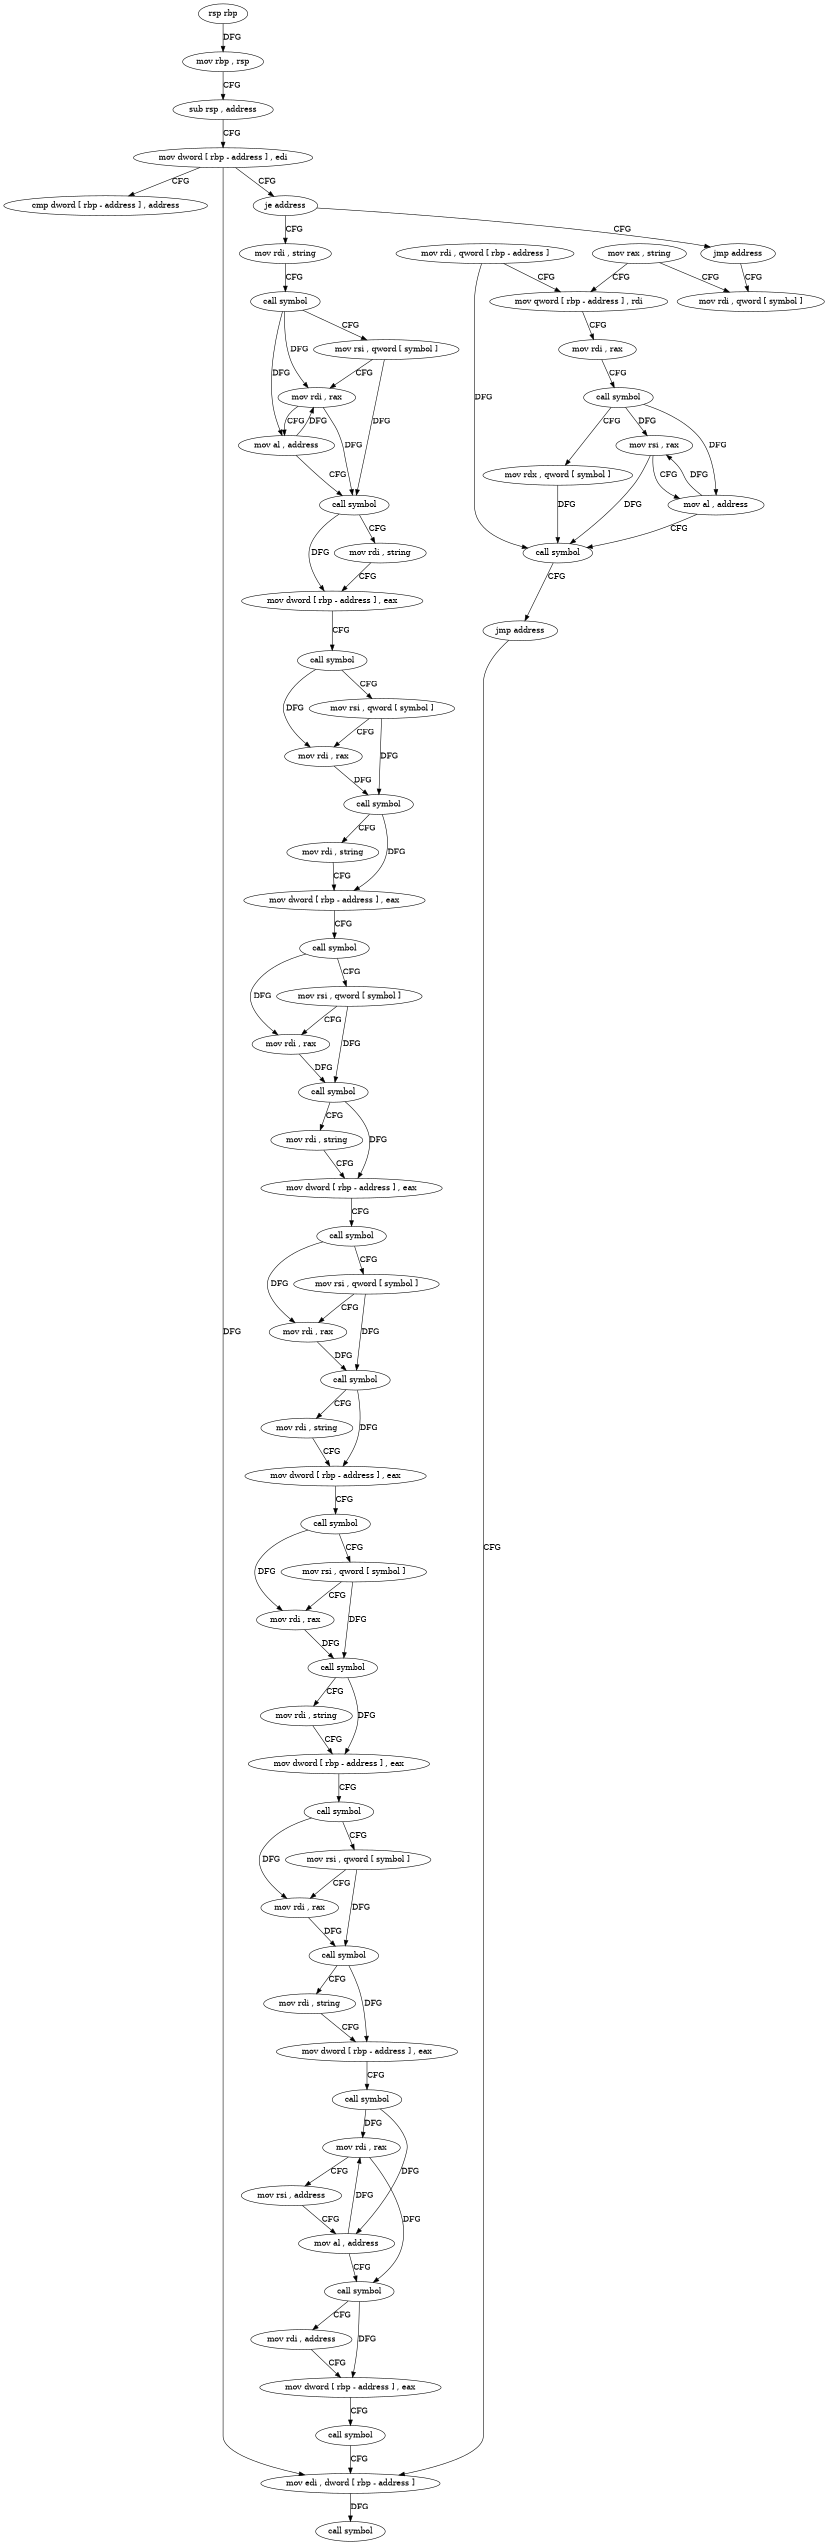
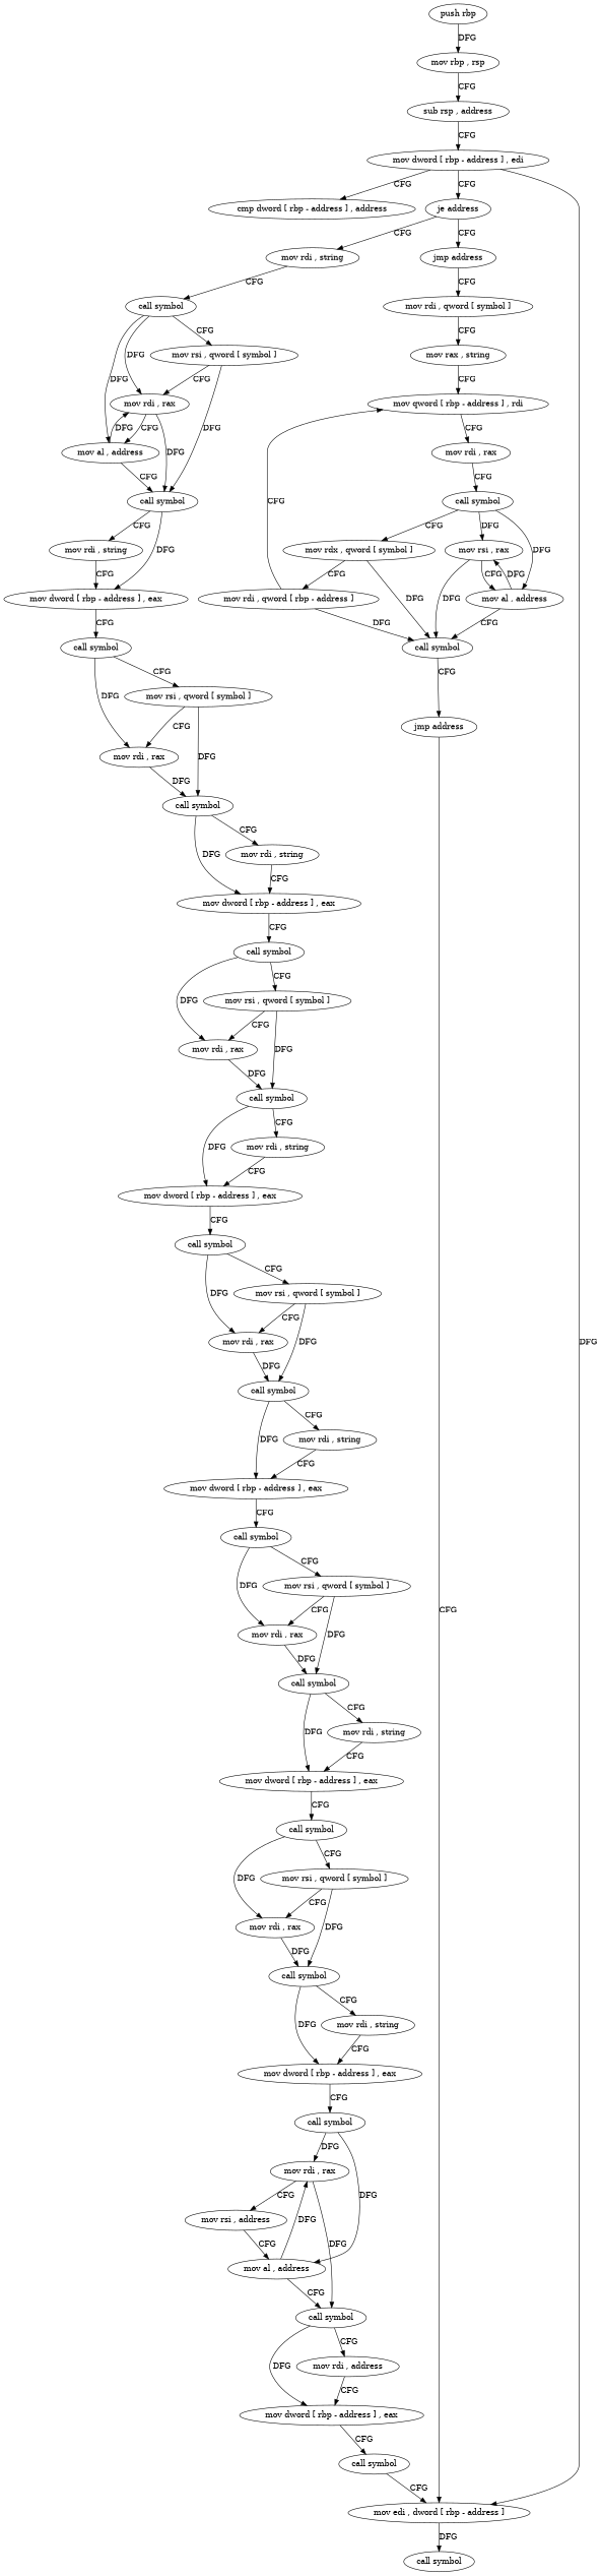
  digraph {
    fontname="DejaVu Serif"
    node [fontname="DejaVu Serif"]
    edge [fontname="DejaVu Serif"]
-   n1 [label="rsp rbp"]
+   n1 [label="push rbp"]
    n2 [label="mov rbp , rsp"]
    n3 [label="sub rsp , address"]
    n4 [label="mov dword [ rbp - address ] , edi"]
    n5 [label="cmp dword [ rbp - address ] , address"]
    n6 [label="je address"]
    n7 [label="mov edi , dword [ rbp - address ]"]
    n8 [label="mov rdi , string"]
    n9 [label="jmp address"]
    n10 [label="call symbol"]
    n11 [label="call symbol"]
    n12 [label="mov rdi , qword [ symbol ]"]
    n13 [label="mov rsi , qword [ symbol ]"]
    n14 [label="mov rdi , rax"]
    n15 [label="mov al , address"]
    n16 [label="mov rax , string"]
    n17 [label="call symbol"]
    n18 [label="mov rdi , string"]
    n19 [label="mov dword [ rbp - address ] , eax"]
    n20 [label="call symbol"]
    n21 [label="mov rsi , qword [ symbol ]"]
    n22 [label="mov rdi , rax"]
    n23 [label="call symbol"]
    n24 [label="mov rdi , string"]
    n25 [label="mov dword [ rbp - address ] , eax"]
    n26 [label="call symbol"]
    n27 [label="mov rsi , qword [ symbol ]"]
    n28 [label="mov rdi , rax"]
    n29 [label="call symbol"]
    n30 [label="mov rdi , string"]
    n31 [label="mov dword [ rbp - address ] , eax"]
    n32 [label="call symbol"]
    n33 [label="mov rsi , qword [ symbol ]"]
    n34 [label="mov rdi , rax"]
    n35 [label="call symbol"]
    n36 [label="mov rdi , string"]
    n37 [label="mov dword [ rbp - address ] , eax"]
    n38 [label="call symbol"]
    n39 [label="mov rsi , qword [ symbol ]"]
    n40 [label="mov rdi , rax"]
    n41 [label="call symbol"]
    n42 [label="mov rdi , string"]
    n43 [label="mov dword [ rbp - address ] , eax"]
    n44 [label="call symbol"]
    n45 [label="mov rsi , qword [ symbol ]"]
    n46 [label="mov rdi , rax"]
    n47 [label="call symbol"]
    n48 [label="mov rdi , string"]
    n49 [label="mov dword [ rbp - address ] , eax"]
    n50 [label="call symbol"]
    n51 [label="mov rdi , rax"]
    n52 [label="mov al , address"]
    n53 [label="mov rsi , address"]
    n54 [label="call symbol"]
    n55 [label="mov rdi , address"]
    n56 [label="mov dword [ rbp - address ] , eax"]
    n57 [label="call symbol"]
    n58 [label="mov qword [ rbp - address ] , rdi"]
    n59 [label="mov rdi , rax"]
    n60 [label="call symbol"]
    n61 [label="mov rdx , qword [ symbol ]"]
    n62 [label="mov rsi , rax"]
    n63 [label="mov al , address"]
    n64 [label="mov rdi , qword [ rbp - address ]"]
    n65 [label="call symbol"]
    n66 [label="jmp address"]
    n1 -> n2 [label=DFG]
    n2 -> n3 [label=CFG]
    n3 -> n4 [label=CFG]
    n4 -> n5 [label=CFG]
    n4 -> n6 [label=CFG]
    n4 -> n7 [label=DFG]
    n6 -> n8 [label=CFG]
    n6 -> n9 [label=CFG]
    n7 -> n10 [label=DFG]
    n8 -> n11 [label=CFG]
    n9 -> n12 [label=CFG]
    n11 -> n13 [label=CFG]
    n11 -> n14 [label=DFG]
    n11 -> n15 [label=DFG]
-   n16 -> n12 [label=CFG]
+   n12 -> n16 [label=CFG]
    n13 -> n14 [label=CFG]
    n13 -> n17 [label=DFG]
    n14 -> n15 [label=CFG]
    n14 -> n17 [label=DFG]
    n15 -> n14 [label=DFG]
    n15 -> n17 [label=CFG]
    n16 -> n58 [label=CFG]
    n17 -> n18 [label=CFG]
    n17 -> n19 [label=DFG]
    n18 -> n19 [label=CFG]
    n19 -> n20 [label=CFG]
    n20 -> n21 [label=CFG]
    n20 -> n22 [label=DFG]
    n21 -> n22 [label=CFG]
    n21 -> n23 [label=DFG]
    n22 -> n23 [label=DFG]
    n23 -> n24 [label=CFG]
    n23 -> n25 [label=DFG]
    n24 -> n25 [label=CFG]
    n25 -> n26 [label=CFG]
    n26 -> n27 [label=CFG]
    n26 -> n28 [label=DFG]
    n27 -> n28 [label=CFG]
    n27 -> n29 [label=DFG]
    n28 -> n29 [label=DFG]
    n29 -> n30 [label=CFG]
    n29 -> n31 [label=DFG]
    n30 -> n31 [label=CFG]
    n31 -> n32 [label=CFG]
    n32 -> n33 [label=CFG]
    n32 -> n34 [label=DFG]
    n33 -> n34 [label=CFG]
    n33 -> n35 [label=DFG]
    n34 -> n35 [label=DFG]
    n35 -> n36 [label=CFG]
    n35 -> n37 [label=DFG]
    n36 -> n37 [label=CFG]
    n37 -> n38 [label=CFG]
    n38 -> n39 [label=CFG]
    n38 -> n40 [label=DFG]
    n39 -> n40 [label=CFG]
    n39 -> n41 [label=DFG]
    n40 -> n41 [label=DFG]
    n41 -> n42 [label=CFG]
    n41 -> n43 [label=DFG]
    n42 -> n43 [label=CFG]
    n43 -> n44 [label=CFG]
    n44 -> n45 [label=CFG]
    n44 -> n46 [label=DFG]
    n45 -> n46 [label=CFG]
    n45 -> n47 [label=DFG]
    n46 -> n47 [label=DFG]
    n47 -> n48 [label=CFG]
    n47 -> n49 [label=DFG]
    n48 -> n49 [label=CFG]
    n49 -> n50 [label=CFG]
    n50 -> n51 [label=DFG]
    n50 -> n52 [label=DFG]
    n51 -> n53 [label=CFG]
    n51 -> n54 [label=DFG]
    n52 -> n51 [label=DFG]
    n52 -> n54 [label=CFG]
    n53 -> n52 [label=CFG]
    n54 -> n55 [label=CFG]
    n54 -> n56 [label=DFG]
    n55 -> n56 [label=CFG]
    n56 -> n57 [label=CFG]
    n57 -> n7 [label=CFG]
    n58 -> n59 [label=CFG]
    n59 -> n60 [label=CFG]
    n60 -> n61 [label=CFG]
    n60 -> n62 [label=DFG]
    n60 -> n63 [label=DFG]
+   n61 -> n64 [label=CFG]
    n61 -> n65 [label=DFG]
    n62 -> n63 [label=CFG]
    n62 -> n65 [label=DFG]
    n63 -> n62 [label=DFG]
    n63 -> n65 [label=CFG]
    n64 -> n58 [label=CFG]
    n64 -> n65 [label=DFG]
    n65 -> n66 [label=CFG]
    n66 -> n7 [label=CFG]
  }
